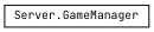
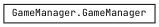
  digraph {
    rankdir=LR
    fontname="JetBrains Mono"
-   n1 [color=black fillcolor=white fontname="JetBrains Mono" fontsize=10 height=0.2 label="Server.GameManager" shape=record style=filled width=0.4]
+   n1 [color=black fillcolor=white fontname="JetBrains Mono" fontsize=10 height=0.2 label="GameManager.GameManager" shape=record style=filled width=0.4]
  }
